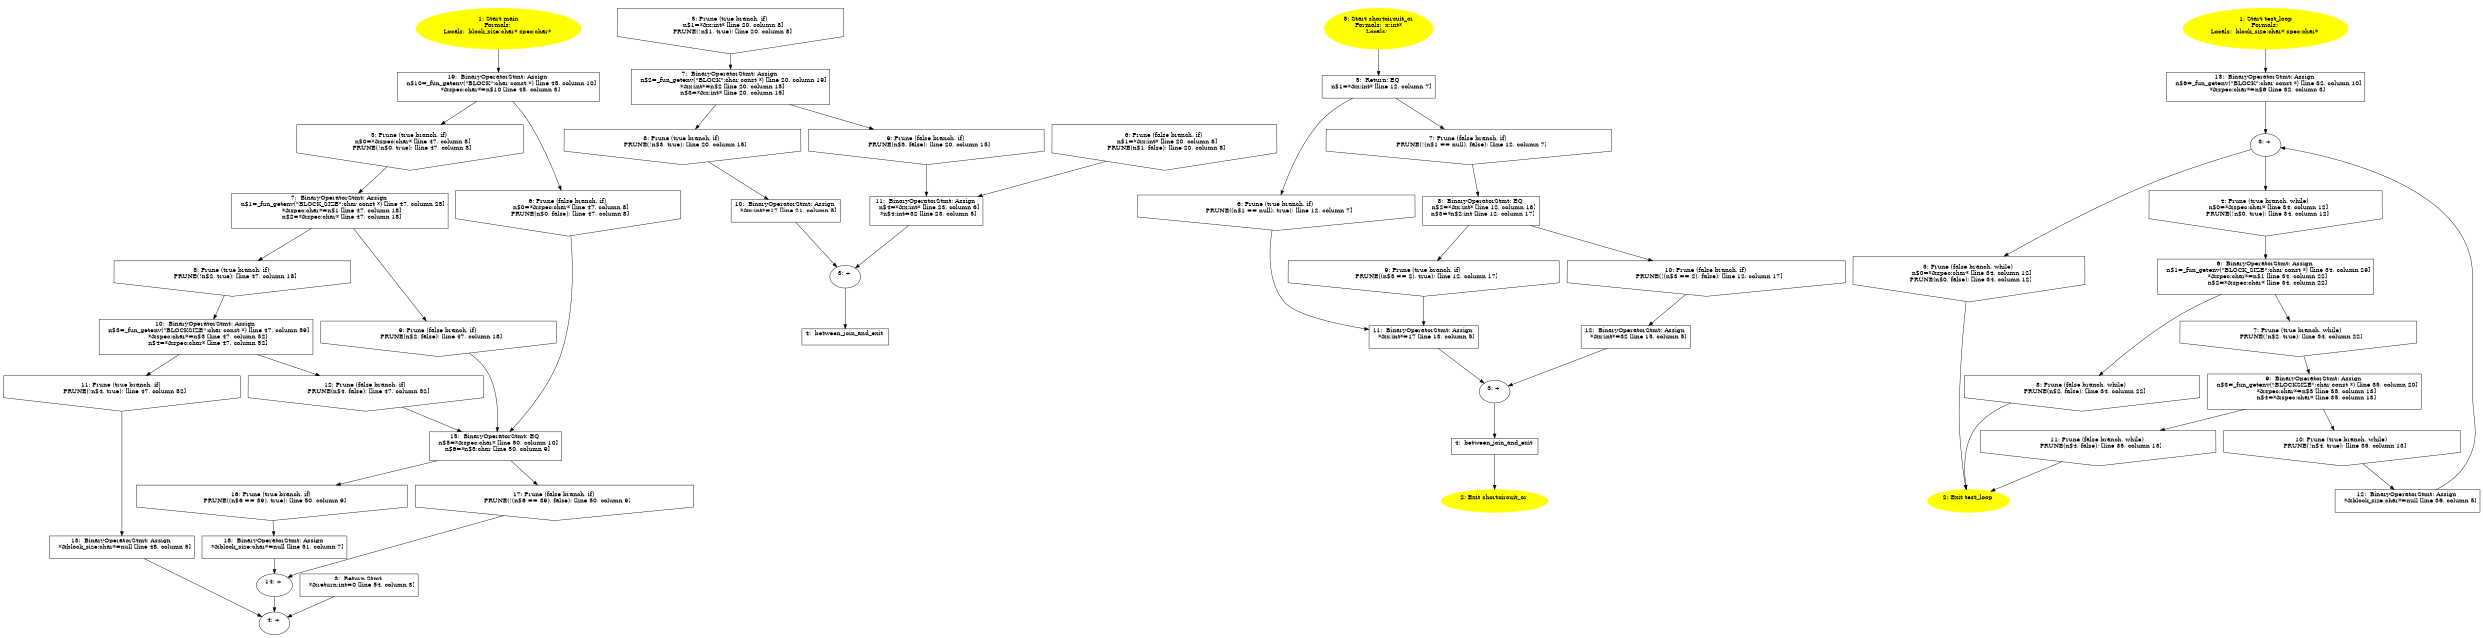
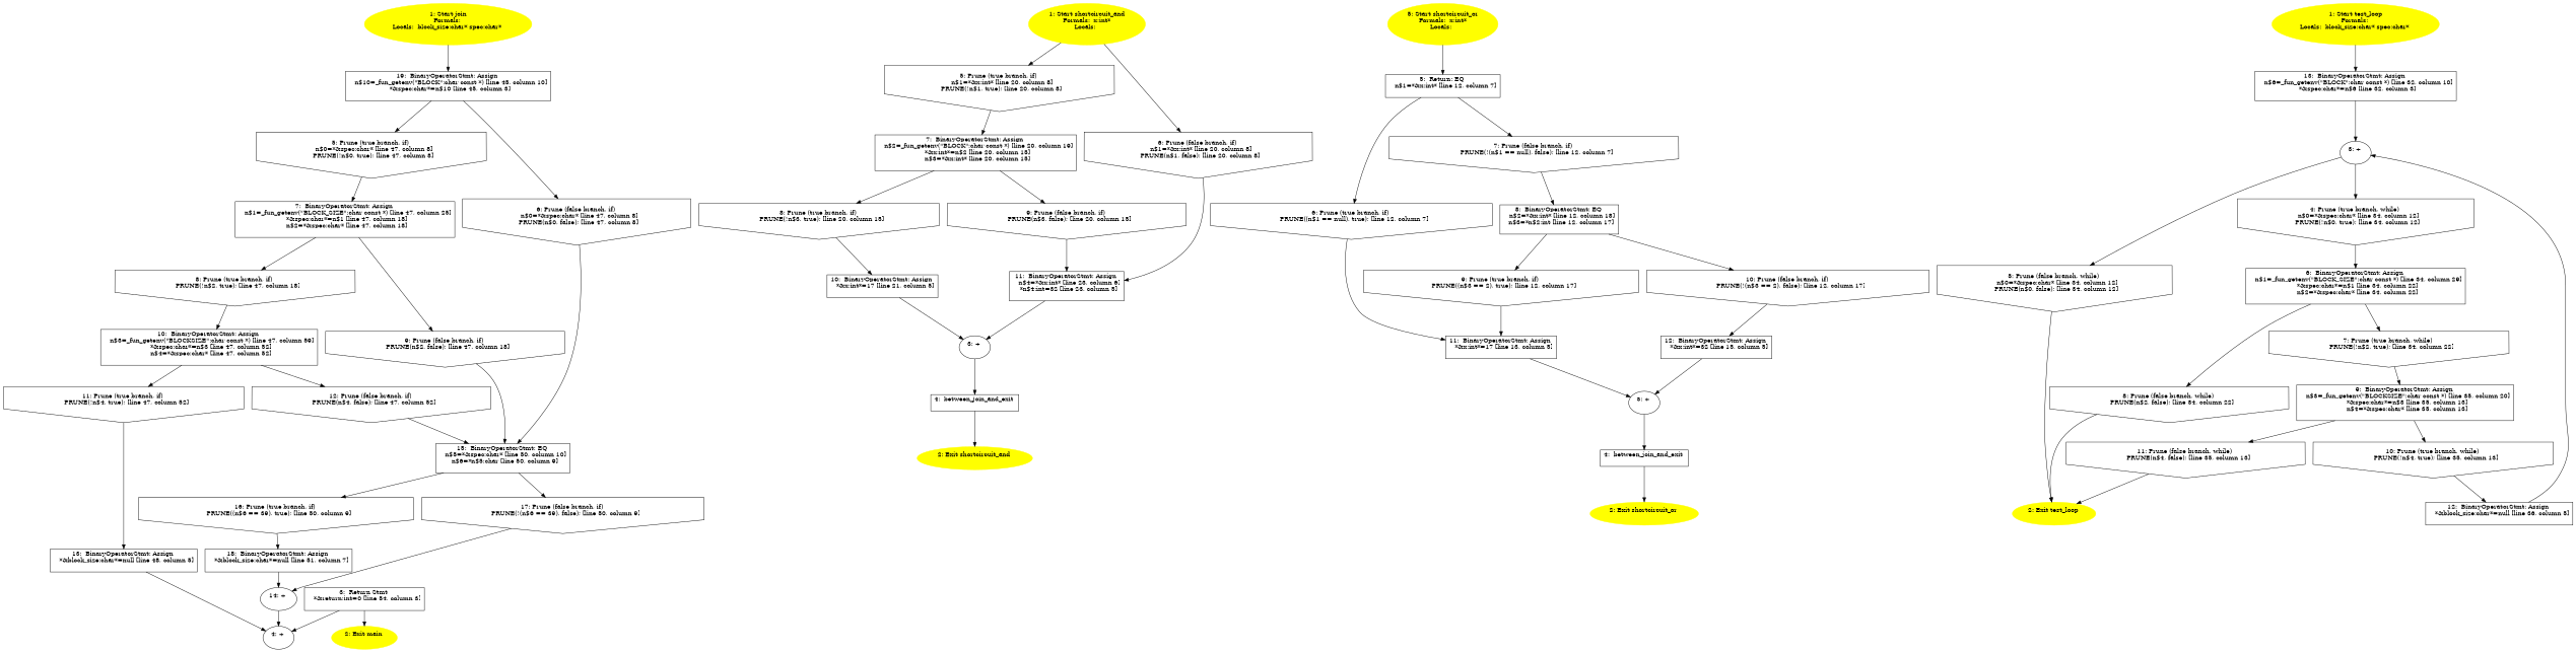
  digraph {
    node [shape=invhouse]
-   n1 [color=yellow label="1: Start main\nFormals: \nLocals:  block_size:char* spec:char* \n  " style=filled shape=""]
+   n1 [color=yellow label="1: Start join\nFormals: \nLocals:  block_size:char* spec:char* \n  " style=filled shape=""]
    n2 [label="19:  BinaryOperatorStmt: Assign \n   n$10=_fun_getenv(\"BLOCK\":char const *) [line 45, column 10]\n  *&spec:char*=n$10 [line 45, column 3]\n " shape=box]
    n3 [label="5: Prune (true branch, if) \n   n$0=*&spec:char* [line 47, column 8]\n  PRUNE(!n$0, true); [line 47, column 8]\n "]
    n4 [label="6: Prune (false branch, if) \n   n$0=*&spec:char* [line 47, column 8]\n  PRUNE(n$0, false); [line 47, column 8]\n "]
    n5 [label="7:  BinaryOperatorStmt: Assign \n   n$1=_fun_getenv(\"BLOCK_SIZE\":char const *) [line 47, column 25]\n  *&spec:char*=n$1 [line 47, column 18]\n  n$2=*&spec:char* [line 47, column 18]\n " shape=box]
    n6 [label="15:  BinaryOperatorStmt: EQ \n   n$5=*&spec:char* [line 50, column 10]\n  n$6=*n$5:char [line 50, column 9]\n " shape=box]
+   n7 [color=yellow label="2: Exit main \n  " style=filled shape=""]
    n8 [label="3:  Return Stmt \n   *&return:int=0 [line 54, column 3]\n " shape=box]
    n9 [label="4: + \n  " shape=""]
    n10 [label="8: Prune (true branch, if) \n   PRUNE(!n$2, true); [line 47, column 18]\n "]
    n11 [label="9: Prune (false branch, if) \n   PRUNE(n$2, false); [line 47, column 18]\n "]
    n12 [label="10:  BinaryOperatorStmt: Assign \n   n$3=_fun_getenv(\"BLOCKSIZE\":char const *) [line 47, column 59]\n  *&spec:char*=n$3 [line 47, column 52]\n  n$4=*&spec:char* [line 47, column 52]\n " shape=box]
    n13 [label="16: Prune (true branch, if) \n   PRUNE((n$6 == 39), true); [line 50, column 9]\n "]
    n14 [label="17: Prune (false branch, if) \n   PRUNE(!(n$6 == 39), false); [line 50, column 9]\n "]
    n15 [label="18:  BinaryOperatorStmt: Assign \n   *&block_size:char*=null [line 51, column 7]\n " shape=box]
    n16 [label="14: + \n  " shape=""]
    n17 [label="11: Prune (true branch, if) \n   PRUNE(!n$4, true); [line 47, column 52]\n "]
    n18 [label="12: Prune (false branch, if) \n   PRUNE(n$4, false); [line 47, column 52]\n "]
    n19 [label="13:  BinaryOperatorStmt: Assign \n   *&block_size:char*=null [line 48, column 5]\n " shape=box]
+   n20 [color=yellow label="1: Start shortcircuit_and\nFormals:  x:int*\nLocals:  \n  " style=filled shape=""]
    n21 [label="5: Prune (true branch, if) \n   n$1=*&x:int* [line 20, column 8]\n  PRUNE(!n$1, true); [line 20, column 8]\n "]
    n22 [label="6: Prune (false branch, if) \n   n$1=*&x:int* [line 20, column 8]\n  PRUNE(n$1, false); [line 20, column 8]\n "]
    n23 [label="7:  BinaryOperatorStmt: Assign \n   n$2=_fun_getenv(\"BLOCK\":char const *) [line 20, column 19]\n  *&x:int*=n$2 [line 20, column 15]\n  n$3=*&x:int* [line 20, column 15]\n " shape=box]
    n24 [label="11:  BinaryOperatorStmt: Assign \n   n$4=*&x:int* [line 23, column 6]\n  *n$4:int=32 [line 23, column 5]\n " shape=box]
    n25 [label="8: Prune (true branch, if) \n   PRUNE(!n$3, true); [line 20, column 15]\n "]
    n26 [label="9: Prune (false branch, if) \n   PRUNE(n$3, false); [line 20, column 15]\n "]
    n27 [label="3: + \n  " shape=""]
+   n28 [color=yellow label="2: Exit shortcircuit_and \n  " style=filled shape=""]
    n29 [label="4:  between_join_and_exit \n  " shape=box]
    n30 [label="10:  BinaryOperatorStmt: Assign \n   *&x:int*=17 [line 21, column 5]\n " shape=box]
    n31 [color=yellow label="5: Start shortcircuit_or\nFormals:  x:int*\nLocals:  \n  " style=filled shape=""]
    n32 [label="5:  Return: EQ \n   n$1=*&x:int* [line 12, column 7]\n " shape=box]
    n33 [label="6: Prune (true branch, if) \n   PRUNE((n$1 == null), true); [line 12, column 7]\n "]
    n34 [label="7: Prune (false branch, if) \n   PRUNE(!(n$1 == null), false); [line 12, column 7]\n "]
    n35 [label="11:  BinaryOperatorStmt: Assign \n   *&x:int*=17 [line 13, column 5]\n " shape=box]
    n36 [label="8:  BinaryOperatorStmt: EQ \n   n$2=*&x:int* [line 12, column 18]\n  n$3=*n$2:int [line 12, column 17]\n " shape=box]
    n37 [color=yellow label="2: Exit shortcircuit_or \n  " style=filled shape=""]
    n38 [label="3: + \n  " shape=""]
    n39 [label="4:  between_join_and_exit \n  " shape=box]
    n40 [label="9: Prune (true branch, if) \n   PRUNE((n$3 == 2), true); [line 12, column 17]\n "]
    n41 [label="10: Prune (false branch, if) \n   PRUNE(!(n$3 == 2), false); [line 12, column 17]\n "]
    n42 [label="12:  BinaryOperatorStmt: Assign \n   *&x:int*=32 [line 15, column 5]\n " shape=box]
    n43 [color=yellow label="1: Start test_loop\nFormals: \nLocals:  block_size:char* spec:char* \n  " style=filled shape=""]
    n44 [label="13:  BinaryOperatorStmt: Assign \n   n$6=_fun_getenv(\"BLOCK\":char const *) [line 32, column 10]\n  *&spec:char*=n$6 [line 32, column 3]\n " shape=box]
    n45 [label="3: + \n  " shape=""]
    n46 [label="4: Prune (true branch, while) \n   n$0=*&spec:char* [line 34, column 12]\n  PRUNE(!n$0, true); [line 34, column 12]\n "]
    n47 [label="5: Prune (false branch, while) \n   n$0=*&spec:char* [line 34, column 12]\n  PRUNE(n$0, false); [line 34, column 12]\n "]
    n48 [color=yellow label="2: Exit test_loop \n  " style=filled shape=""]
    n49 [label="6:  BinaryOperatorStmt: Assign \n   n$1=_fun_getenv(\"BLOCK_SIZE\":char const *) [line 34, column 29]\n  *&spec:char*=n$1 [line 34, column 22]\n  n$2=*&spec:char* [line 34, column 22]\n " shape=box]
    n50 [label="7: Prune (true branch, while) \n   PRUNE(!n$2, true); [line 34, column 22]\n "]
    n51 [label="8: Prune (false branch, while) \n   PRUNE(n$2, false); [line 34, column 22]\n "]
    n52 [label="9:  BinaryOperatorStmt: Assign \n   n$3=_fun_getenv(\"BLOCKSIZE\":char const *) [line 35, column 20]\n  *&spec:char*=n$3 [line 35, column 13]\n  n$4=*&spec:char* [line 35, column 13]\n " shape=box]
    n53 [label="10: Prune (true branch, while) \n   PRUNE(!n$4, true); [line 35, column 13]\n "]
    n54 [label="11: Prune (false branch, while) \n   PRUNE(n$4, false); [line 35, column 13]\n "]
    n55 [label="12:  BinaryOperatorStmt: Assign \n   *&block_size:char*=null [line 36, column 5]\n " shape=box]
    n1 -> n2
    n2 -> n3
    n2 -> n4
    n3 -> n5
    n4 -> n6
    n5 -> n10
    n5 -> n11
    n6 -> n13
    n6 -> n14
+   n8 -> n7
    n8 -> n9
    n10 -> n12
    n11 -> n6
    n12 -> n17
    n12 -> n18
    n13 -> n15
    n14 -> n16
    n15 -> n16
    n16 -> n9
    n17 -> n19
    n18 -> n6
    n19 -> n9
+   n20 -> n21
+   n20 -> n22
    n21 -> n23
    n22 -> n24
    n23 -> n25
    n23 -> n26
    n24 -> n27
    n25 -> n30
    n26 -> n24
    n27 -> n29
+   n29 -> n28
    n30 -> n27
    n31 -> n32
    n32 -> n33
    n32 -> n34
    n33 -> n35
    n34 -> n36
    n35 -> n38
    n36 -> n40
    n36 -> n41
    n38 -> n39
    n39 -> n37
    n40 -> n35
    n41 -> n42
    n42 -> n38
    n43 -> n44
    n44 -> n45
    n45 -> n46
    n45 -> n47
    n46 -> n49
    n47 -> n48
    n49 -> n50
    n49 -> n51
    n50 -> n52
    n51 -> n48
    n52 -> n53
    n52 -> n54
    n53 -> n55
    n54 -> n48
    n55 -> n45
  }
